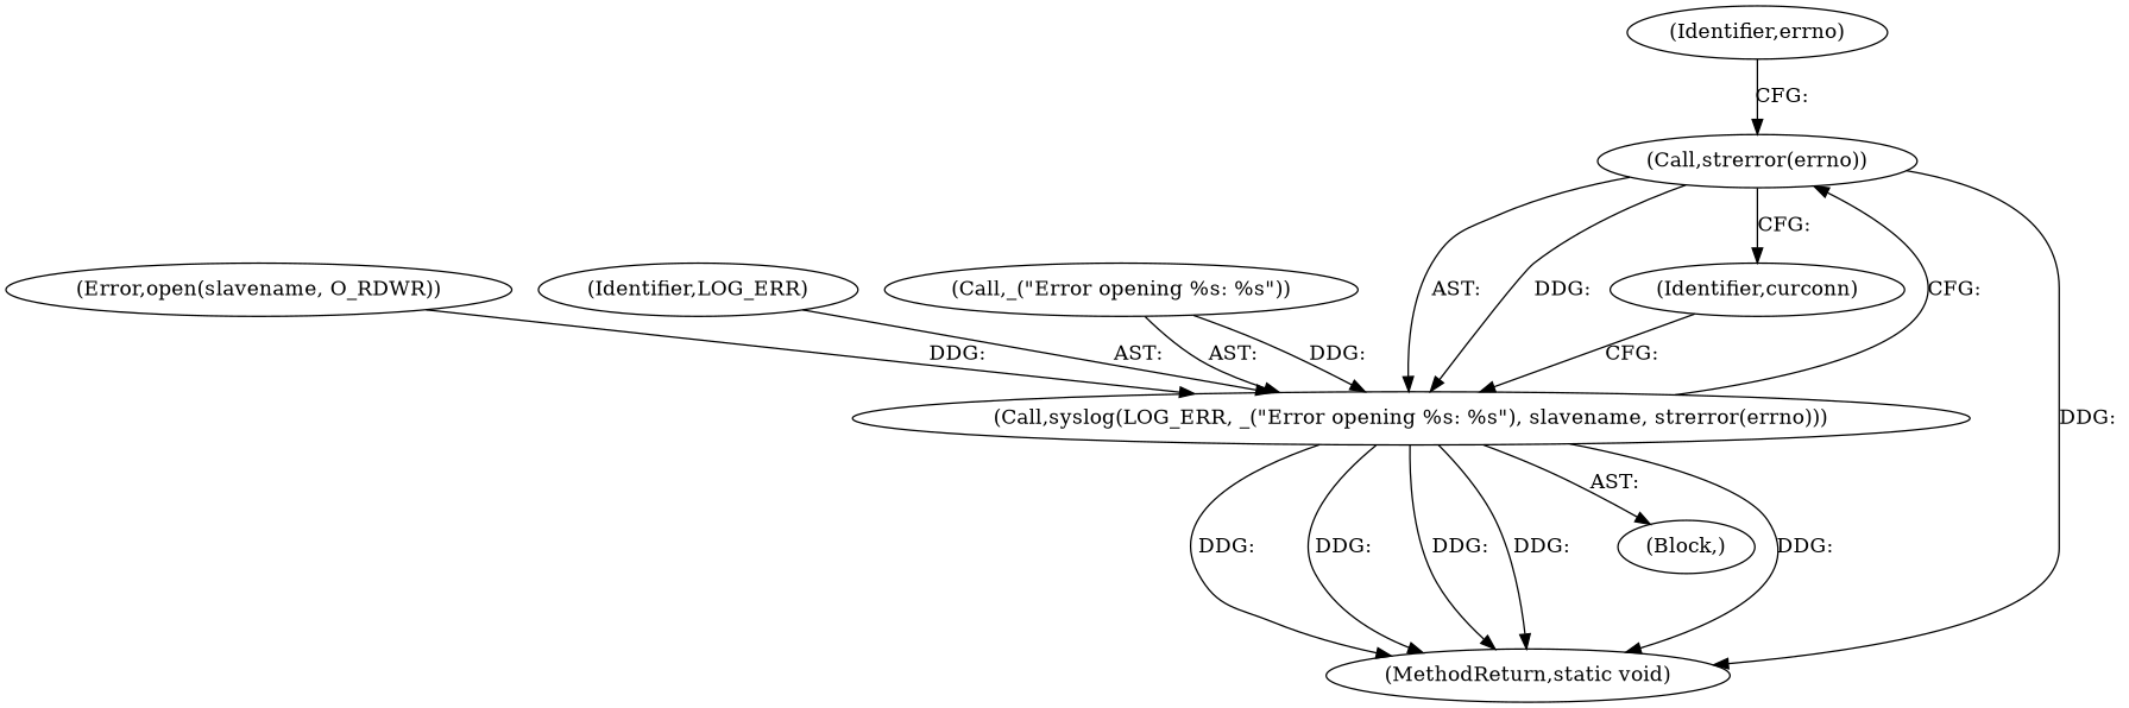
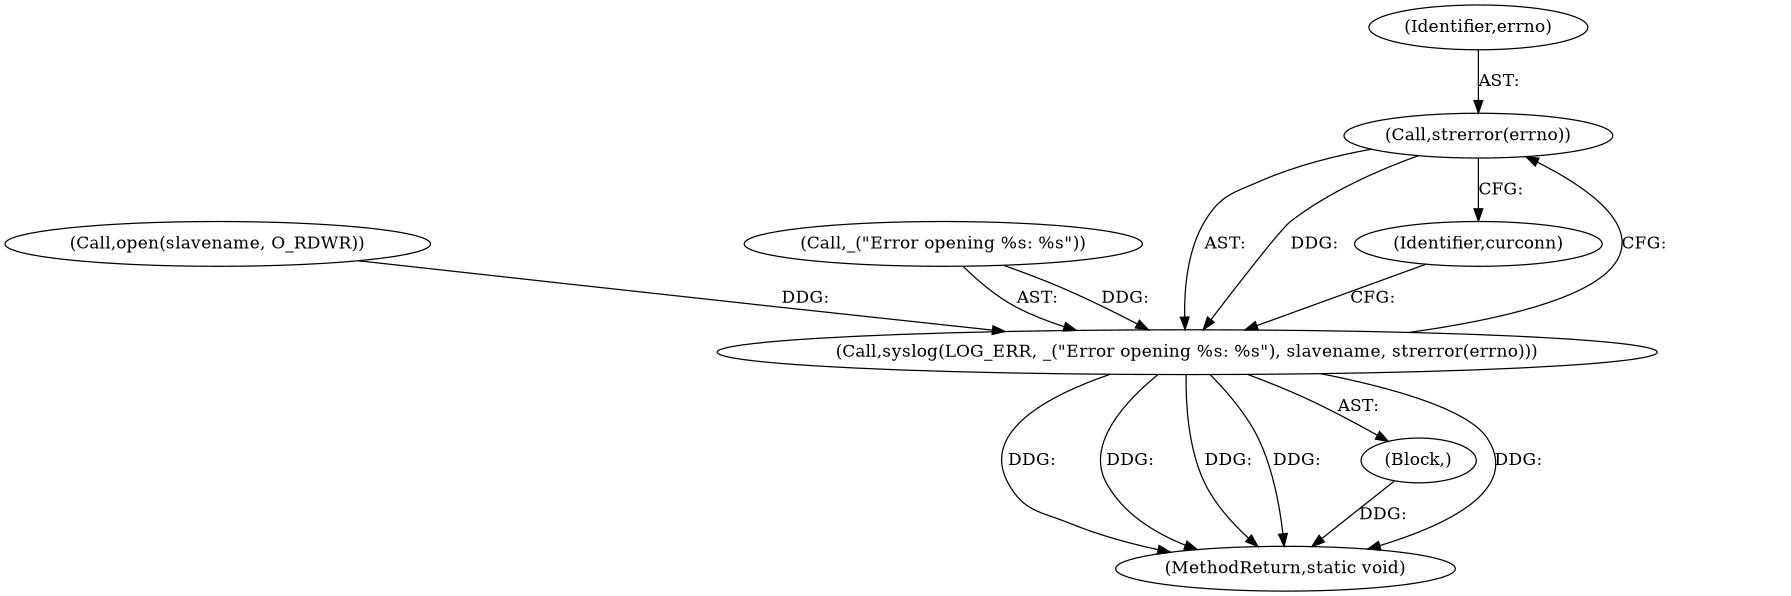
  digraph {
    n1 [label="(Call,strerror(errno))"]
    n2 [label="(Call,syslog(LOG_ERR, _(\"Error opening %s: %s\"), slavename, strerror(errno)))"]
    n3 [label="(MethodReturn,static void)"]
    n4 [label="(Identifier,curconn)"]
    n5 [label="(Block,)"]
    n6 [label="(Identifier,errno)"]
    n7 [label="(Call,_(\"Error opening %s: %s\"))"]
-   n8 [label="(Error,open(slavename, O_RDWR))"]
-   n9 [label="(Identifier,LOG_ERR)"]
+   n8 [label="(Call,open(slavename, O_RDWR))"]
    n1 -> n2 [label="AST: "]
    n1 -> n2 [label="DDG: "]
-   n1 -> n3 [label="DDG: "]
+   n5 -> n3 [label="DDG: "]
    n1 -> n4 [label="CFG: "]
    n2 -> n1 [label="CFG: "]
    n2 -> n3 [label="DDG: "]
    n2 -> n3 [label="DDG: "]
    n2 -> n3 [label="DDG: "]
    n2 -> n3 [label="DDG: "]
    n2 -> n3 [label="DDG: "]
    n2 -> n5 [label="AST: "]
    n4 -> n2 [label="CFG: "]
-   n6 -> n1 [label="CFG: "]
+   n6 -> n1 [label="AST: "]
    n7 -> n2 [label="AST: "]
    n7 -> n2 [label="DDG: "]
    n8 -> n2 [label="DDG: "]
-   n9 -> n2 [label="AST: "]
  }
